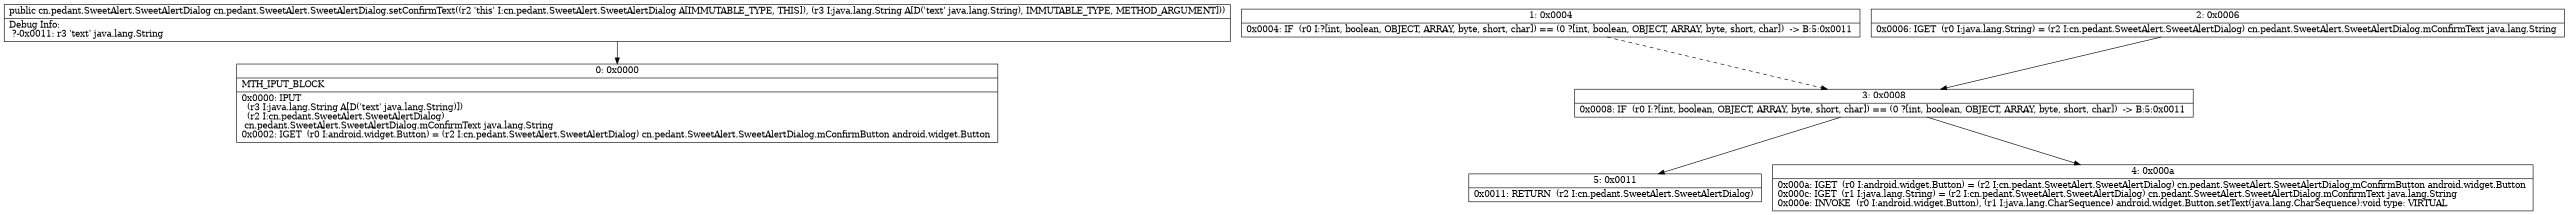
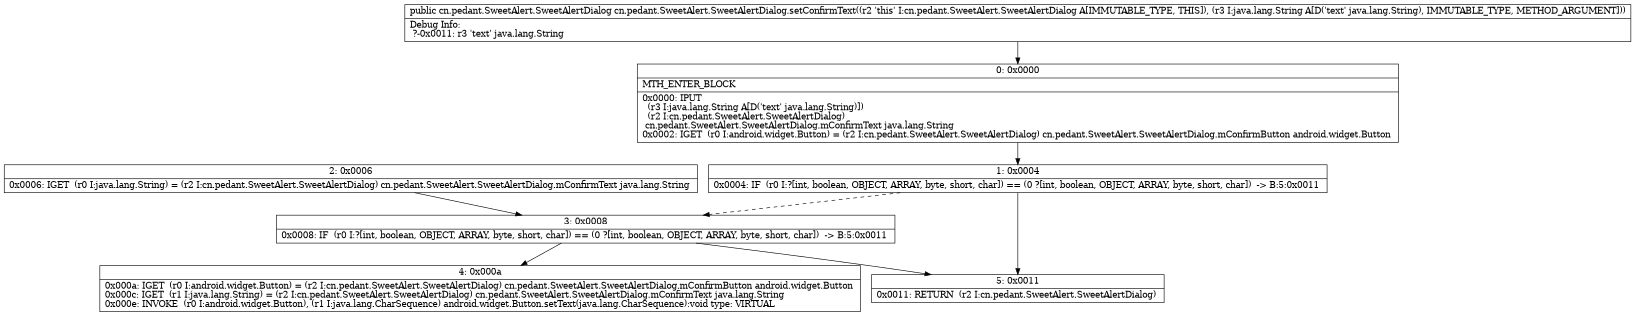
  digraph {
    fontname="DejaVu Serif"
    node [fontname="DejaVu Serif" shape=record]
    edge [fontname="DejaVu Serif"]
-   n1 [label="{0\:\ 0x0000|MTH_IPUT_BLOCK\l|0x0000: IPUT  \l  (r3 I:java.lang.String A[D('text' java.lang.String)])\l  (r2 I:cn.pedant.SweetAlert.SweetAlertDialog)\l cn.pedant.SweetAlert.SweetAlertDialog.mConfirmText java.lang.String \l0x0002: IGET  (r0 I:android.widget.Button) = (r2 I:cn.pedant.SweetAlert.SweetAlertDialog) cn.pedant.SweetAlert.SweetAlertDialog.mConfirmButton android.widget.Button \l}"]
+   n1 [label="{0\:\ 0x0000|MTH_ENTER_BLOCK\l|0x0000: IPUT  \l  (r3 I:java.lang.String A[D('text' java.lang.String)])\l  (r2 I:cn.pedant.SweetAlert.SweetAlertDialog)\l cn.pedant.SweetAlert.SweetAlertDialog.mConfirmText java.lang.String \l0x0002: IGET  (r0 I:android.widget.Button) = (r2 I:cn.pedant.SweetAlert.SweetAlertDialog) cn.pedant.SweetAlert.SweetAlertDialog.mConfirmButton android.widget.Button \l}"]
    n2 [label="{1\:\ 0x0004|0x0004: IF  (r0 I:?[int, boolean, OBJECT, ARRAY, byte, short, char]) == (0 ?[int, boolean, OBJECT, ARRAY, byte, short, char])  \-\> B:5:0x0011 \l}"]
    n3 [label="{5\:\ 0x0011|0x0011: RETURN  (r2 I:cn.pedant.SweetAlert.SweetAlertDialog) \l}"]
    n4 [label="{3\:\ 0x0008|0x0008: IF  (r0 I:?[int, boolean, OBJECT, ARRAY, byte, short, char]) == (0 ?[int, boolean, OBJECT, ARRAY, byte, short, char])  \-\> B:5:0x0011 \l}"]
    n5 [label="{2\:\ 0x0006|0x0006: IGET  (r0 I:java.lang.String) = (r2 I:cn.pedant.SweetAlert.SweetAlertDialog) cn.pedant.SweetAlert.SweetAlertDialog.mConfirmText java.lang.String \l}"]
    n6 [label="{4\:\ 0x000a|0x000a: IGET  (r0 I:android.widget.Button) = (r2 I:cn.pedant.SweetAlert.SweetAlertDialog) cn.pedant.SweetAlert.SweetAlertDialog.mConfirmButton android.widget.Button \l0x000c: IGET  (r1 I:java.lang.String) = (r2 I:cn.pedant.SweetAlert.SweetAlertDialog) cn.pedant.SweetAlert.SweetAlertDialog.mConfirmText java.lang.String \l0x000e: INVOKE  (r0 I:android.widget.Button), (r1 I:java.lang.CharSequence) android.widget.Button.setText(java.lang.CharSequence):void type: VIRTUAL \l}"]
    n7 [label="{public cn.pedant.SweetAlert.SweetAlertDialog cn.pedant.SweetAlert.SweetAlertDialog.setConfirmText((r2 'this' I:cn.pedant.SweetAlert.SweetAlertDialog A[IMMUTABLE_TYPE, THIS]), (r3 I:java.lang.String A[D('text' java.lang.String), IMMUTABLE_TYPE, METHOD_ARGUMENT]))  | Debug Info:\l  ?\-0x0011: r3 'text' java.lang.String\l}"]
+   n1 -> n2
+   n2 -> n3
    n2 -> n4 [style=dashed]
    n4 -> n3
    n4 -> n6 [style=solid]
    n5 -> n4
    n7 -> n1
  }
